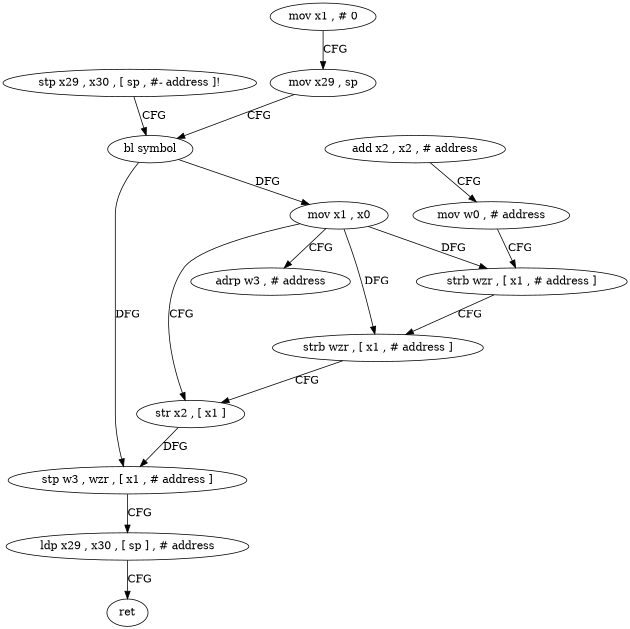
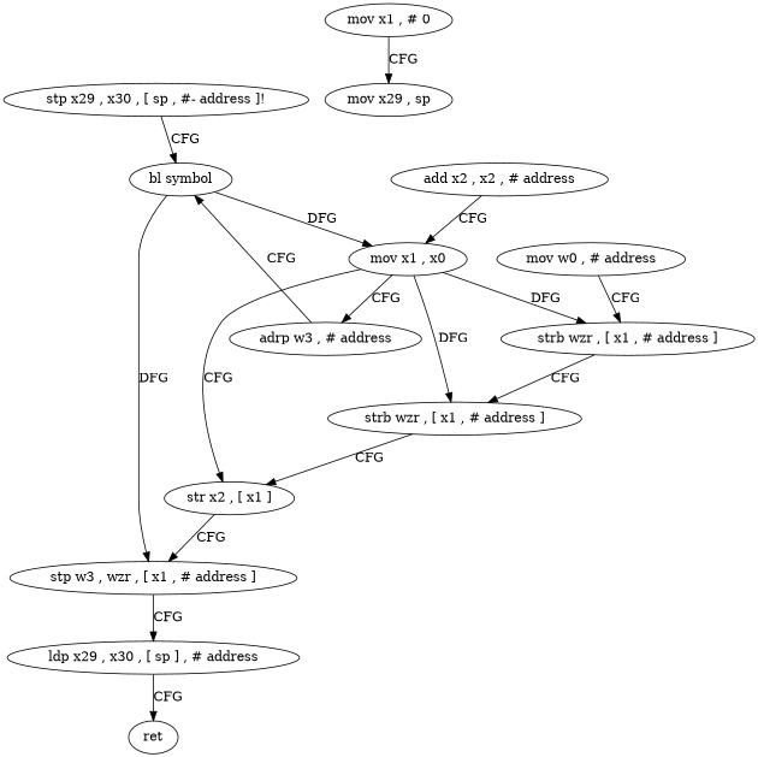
  digraph {
    fontname="DejaVu Serif"
    node [fontname="DejaVu Serif"]
    edge [fontname="DejaVu Serif"]
    n1 [label="stp x29 , x30 , [ sp , #- address ]!"]
    n2 [label="bl symbol"]
    n3 [label="mov x1 , # 0"]
    n4 [label="mov x29 , sp"]
    n5 [label="mov x1 , x0"]
    n6 [label="stp w3 , wzr , [ x1 , # address ]"]
    n7 [label="adrp w3 , # address"]
    n8 [label="strb wzr , [ x1 , # address ]"]
    n9 [label="strb wzr , [ x1 , # address ]"]
    n10 [label="str x2 , [ x1 ]"]
    n11 [label="ldp x29 , x30 , [ sp ] , # address"]
    n12 [label="add x2 , x2 , # address"]
    n13 [label="mov w0 , # address"]
    n14 [label=ret]
    n1 -> n2 [label=CFG]
    n2 -> n5 [label=DFG]
    n2 -> n6 [label=DFG]
    n3 -> n4 [label=CFG]
-   n4 -> n2 [label=CFG]
+   n7 -> n2 [label=CFG]
    n5 -> n7 [label=CFG]
    n5 -> n8 [label=DFG]
    n5 -> n9 [label=DFG]
    n5 -> n10 [label=CFG]
    n6 -> n11 [label=CFG]
    n8 -> n9 [label=CFG]
    n9 -> n10 [label=CFG]
-   n10 -> n6 [label=DFG]
+   n10 -> n6 [label=CFG]
    n11 -> n14 [label=CFG]
-   n12 -> n13 [label=CFG]
+   n12 -> n5 [label=CFG]
    n13 -> n8 [label=CFG]
  }
